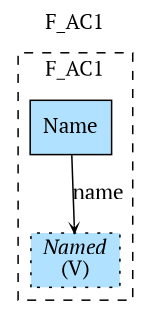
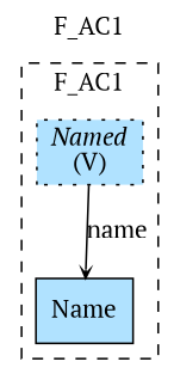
  digraph {
    label=F_AC1
    labelfontsize=12
    labelloc=tl
    fontname="PT Serif"
    node [fillcolor=lightskyblue1 shape=record fontname="PT Serif"]
    n1 [label=<{<I>Named</I><br/>(V)}> style="filled,dotted"]
    n2 [label=Name style=filled]
    subgraph cluster_1 {
      style=dashed
      n1
      n2
    }
-   n2 -> n1 [arrowhead=vee arrowsize=.5 label=name fontname="PT Serif"]
+   n1 -> n2 [arrowhead=vee arrowsize=.5 label=name fontname="PT Serif"]
  }
